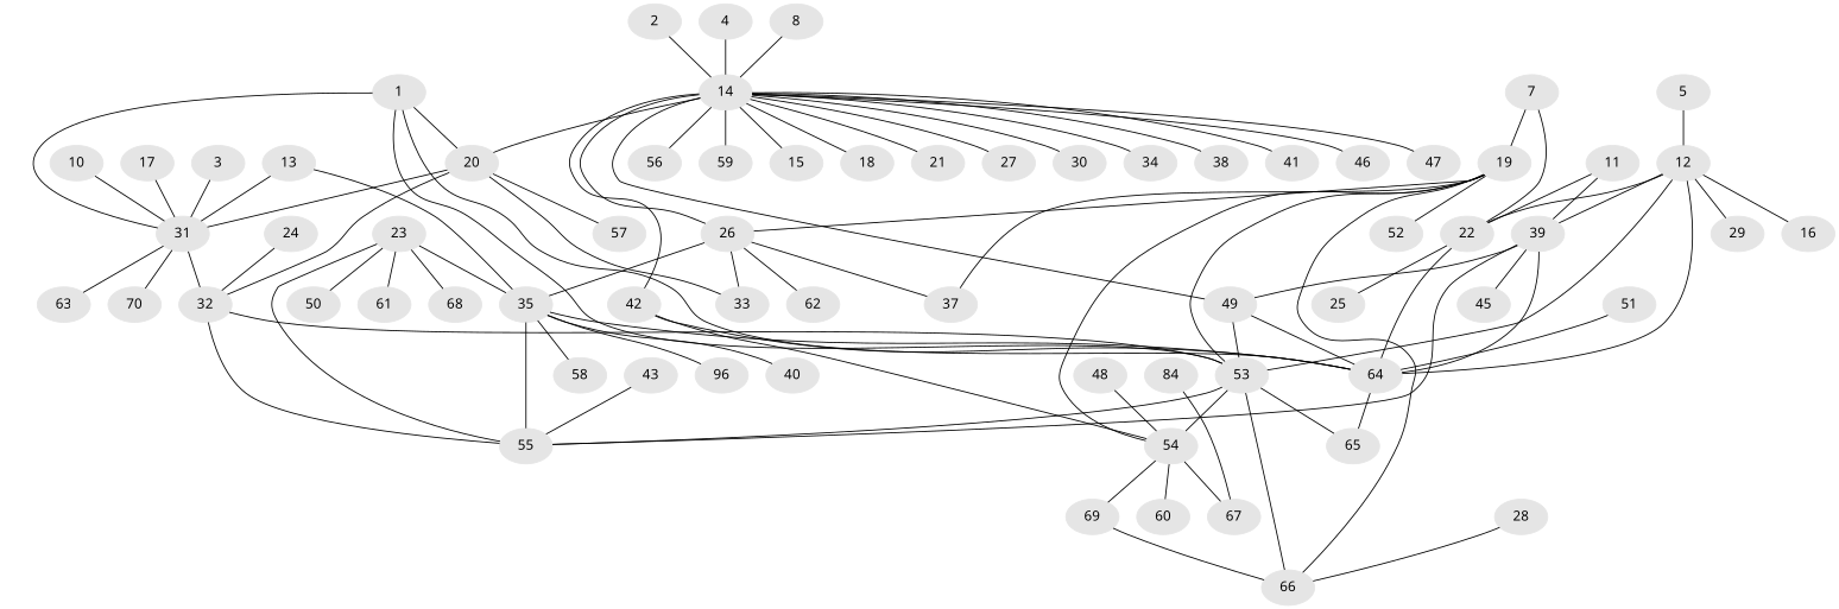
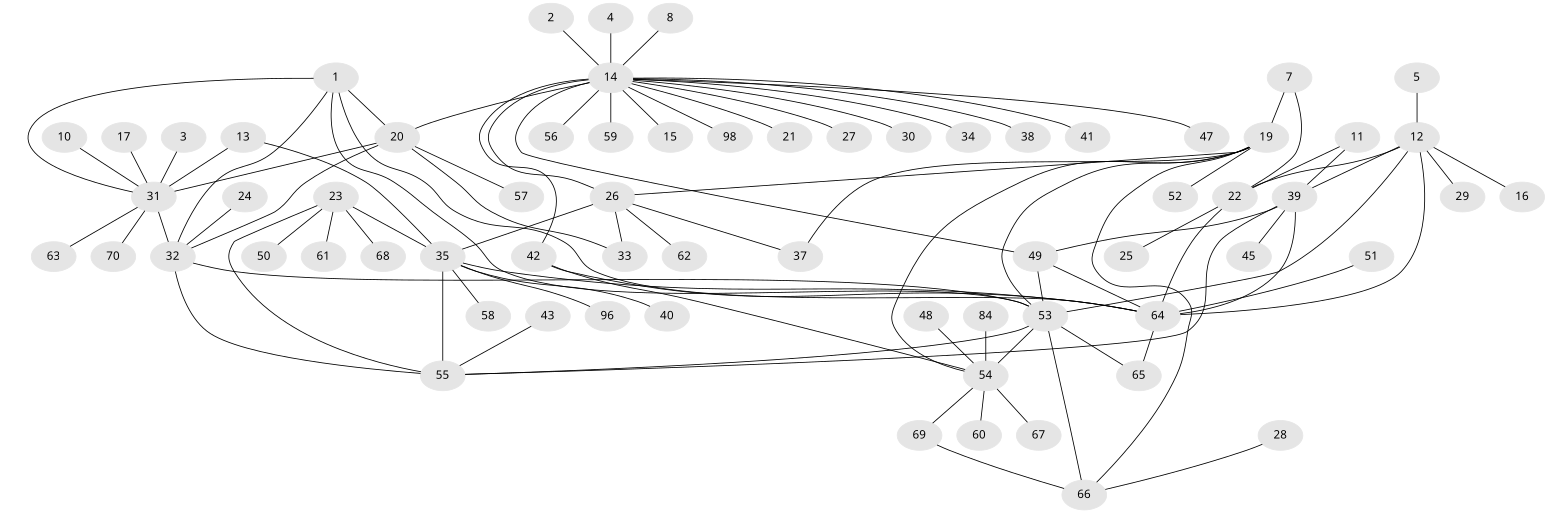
  graph {
    fontname="Noto Sans"
    node [color=gray90 fontname="Noto Sans" style=filled]
    edge [fontname="Noto Sans" weight=1.0]
    1
    20
    31
    32
    53
    64
    33
    57
    63
    70
    55
    54
    66
    65
    2
    14
    15
-   18
+   18 [label=98]
    21
    26
    27
    30
    34
    38
    41
    42
-   46
    47
    49
    56
    59
    3
    4
    5
    12
    22
    16
    29
    39
    25
    7
    19
    37
    52
    8
    10
    11
    45
    13
    35
    n51 [label=96]
    40
    58
    62
    17
    60
    67
    69
    23
    50
    61
    68
    24
    28
    43
    n66 [label=84]
    48
    51
    1 -- 20 [weight=3.0]
    1 -- 31 [weight=2.0]
+   1 -- 32
    1 -- 53
    1 -- 64
    20 -- 31 [weight=6.0]
    20 -- 32 [weight=3.0]
    20 -- 33
    20 -- 57
    31 -- 32 [weight=2.0]
    31 -- 63
    31 -- 70
    32 -- 53
    32 -- 55
    53 -- 55
    53 -- 54 [weight=6.0]
    53 -- 66 [weight=2.0]
    53 -- 65
    64 -- 65
    54 -- 60
    54 -- 67
    54 -- 69
    2 -- 14
    14 -- 20
    14 -- 15
    14 -- 18
    14 -- 21
    14 -- 26 [weight=6.0]
    14 -- 27
    14 -- 30
    14 -- 34
    14 -- 38
    14 -- 41
    14 -- 42
-   14 -- 46
    14 -- 47
    14 -- 49
    14 -- 56
    14 -- 59
    26 -- 33
    26 -- 37
    26 -- 35
    26 -- 62
    42 -- 64
    42 -- 54
    49 -- 53
    49 -- 64
    3 -- 31
    4 -- 14
    5 -- 12
    12 -- 53
    12 -- 64 [weight=6.0]
    12 -- 22 [weight=3.0]
    12 -- 16
    12 -- 29
    12 -- 39 [weight=3.0]
    22 -- 64 [weight=2.0]
    22 -- 25
    39 -- 64 [weight=2.0]
    39 -- 55
    39 -- 49
    39 -- 45
    7 -- 22
    7 -- 19
    19 -- 53 [weight=2.0]
    19 -- 54 [weight=3.0]
    19 -- 66
    19 -- 26
    19 -- 37
    19 -- 52
    8 -- 14
    10 -- 31
    11 -- 22
    11 -- 39
    13 -- 31
    13 -- 35
    35 -- 64
    35 -- 55 [weight=5.0]
    35 -- n51
    35 -- 40
    35 -- 58
    17 -- 31
    69 -- 66 [weight=3.0]
    23 -- 55
    23 -- 35 [weight=5.0]
    23 -- 50
    23 -- 61
    23 -- 68
    24 -- 32
    28 -- 66
    43 -- 55
-   n66 -- 67
+   n66 -- 54
    48 -- 54
    51 -- 64
  }
